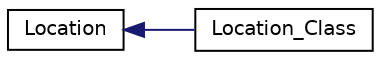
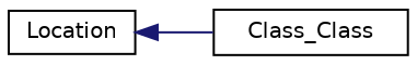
  digraph {
    rankdir=LR
    node [color=black fillcolor=white fontname=Helvetica fontsize=10 shape=record style=filled]
    n1 [height=0.2 label=Location width=0.4]
-   n2 [height=0.2 label=Location_Class width=0.4]
+   n2 [height=0.2 label=Class_Class width=0.4]
    n1 -> n2 [color=midnightblue dir=back fontname=Helvetica fontsize=10 labelfontname=Helvetica labelfontsize=10 style=solid]
  }
